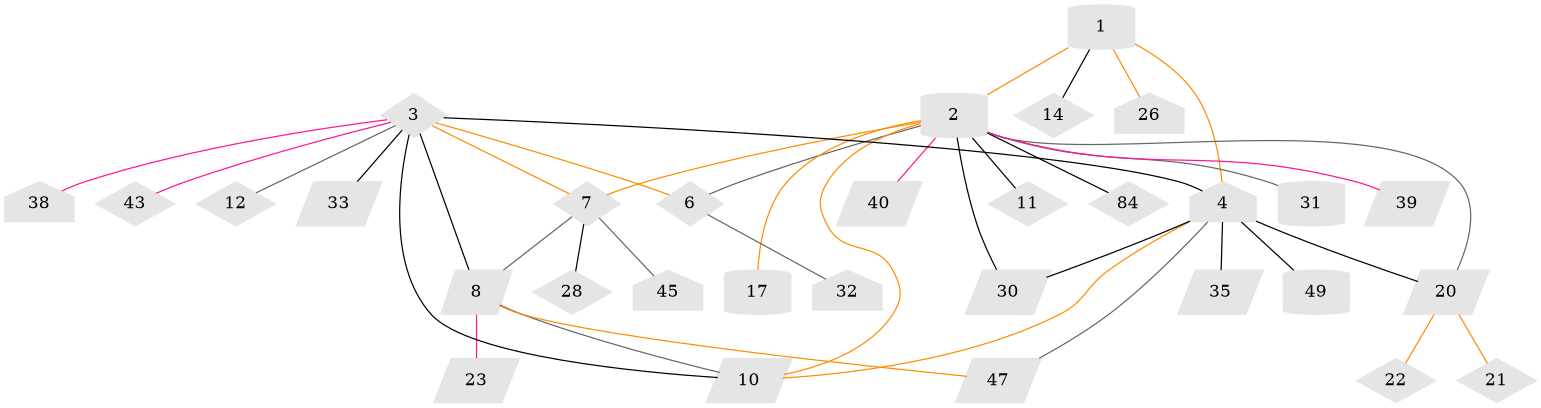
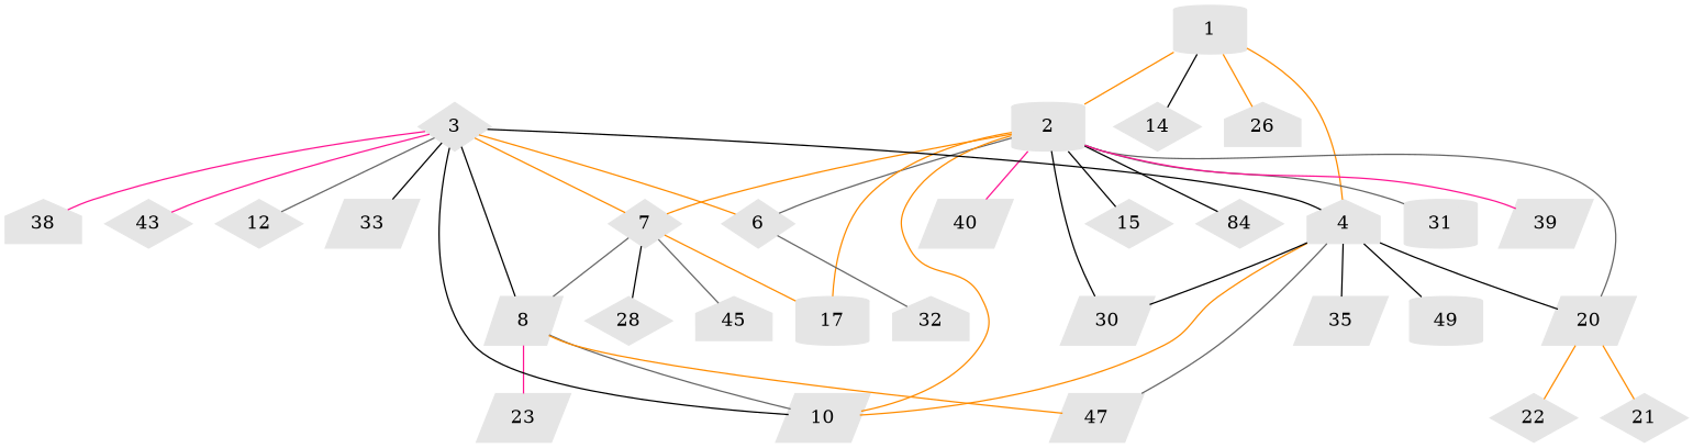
  graph {
    node [color=gray90 shape=diamond style=filled]
    edge [color=darkorange]
    1 [shape=cylinder super="+36"]
    2 [shape=cylinder super="+9"]
    4 [shape=house super="+16"]
    14
    26 [shape=house super="+34"]
    6 [super="+27"]
    7 [super="+13"]
    10 [shape=parallelogram super="+11"]
-   15 [label=11]
+   15
    17 [shape=cylinder]
    20 [shape=parallelogram super="+41"]
    n12 [label=84]
    30 [shape=parallelogram super="+46"]
    31 [shape=cylinder]
    39 [shape=parallelogram]
    40 [shape=parallelogram]
    35 [shape=parallelogram]
    47 [shape=parallelogram]
    49 [shape=cylinder]
    32 [shape=house]
    8 [shape=parallelogram super="+44"]
    28
    45 [shape=house]
    21 [super="+29"]
    22
    3 [super="+5"]
    12 [super="+18"]
    33 [shape=parallelogram]
    38 [shape=house]
    43 [super="+48"]
    23 [shape=parallelogram super="+37"]
    1 -- 2
    1 -- 4
    1 -- 14 [color=black]
    1 -- 26
    2 -- 6 [color=gray40 weight=2]
    2 -- 7
    2 -- 10
    2 -- 15 [color=black]
    2 -- 17
    2 -- 20 [color=gray40]
    2 -- n12 [color=black]
    2 -- 30 [color=black]
    2 -- 31 [color=gray40]
    2 -- 39 [color=deeppink]
    2 -- 40 [color=deeppink]
    4 -- 10
    4 -- 20 [color=black]
    4 -- 30 [color=black]
    4 -- 35 [color=black]
    4 -- 47 [color=gray40]
    4 -- 49 [color=black]
    6 -- 32 [color=gray40]
+   7 -- 17
    7 -- 8 [color=gray40]
    7 -- 28 [color=black]
    7 -- 45 [color=gray40]
    20 -- 21
    20 -- 22
    8 -- 10 [color=gray40]
    8 -- 47
    8 -- 23 [color=deeppink]
    3 -- 4 [color=black]
    3 -- 6
    3 -- 7
    3 -- 10 [color=black]
    3 -- 8 [color=black]
    3 -- 12 [color=gray40]
    3 -- 33 [color=black]
    3 -- 38 [color=deeppink]
    3 -- 43 [color=deeppink]
  }
